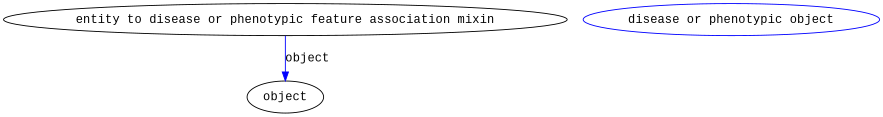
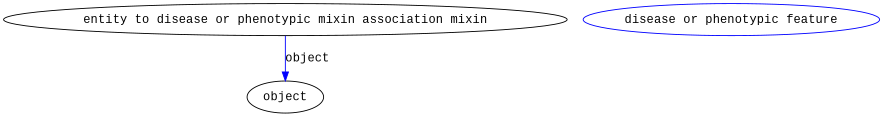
  digraph {
    fontname="Liberation Mono"
    node [fontname="Liberation Mono"]
-   n1 [height=0.5 label="entity to disease or phenotypic feature association mixin" width=7.6549]
+   n1 [height=0.5 label="entity to disease or phenotypic mixin association mixin" width=7.6549]
    object [height=0.5 width=1.1013]
-   n3 [color=blue height=0.5 label="disease or phenotypic object" width=4.1524]
+   n3 [color=blue height=0.5 label="disease or phenotypic feature" width=4.1524]
    n1 -> object [color=blue label=object style=solid fontname="Liberation Mono"]
  }
